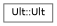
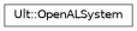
  digraph {
    rankdir=LR
-   n1 [color=grey40 fillcolor=white fontname=Helvetica fontsize=10 height=0.2 label="Ult::Ult" shape=box style=filled width=0.4]
+   n1 [color=grey40 fillcolor=white fontname=Helvetica fontsize=10 height=0.2 label="Ult::OpenALSystem" shape=box style=filled width=0.4]
  }
